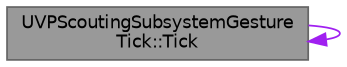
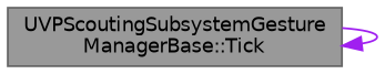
  digraph {
    rankdir=TB
-   n1 [color=gray40 fillcolor=grey60 fontcolor=black fontname=Helvetica fontsize=10 height=0.2 label="UVPScoutingSubsystemGesture\lTick::Tick" shape=box style=filled width=0.4]
+   n1 [color=gray40 fillcolor=grey60 fontcolor=black fontname=Helvetica fontsize=10 height=0.2 label="UVPScoutingSubsystemGesture\lManagerBase::Tick" shape=box style=filled width=0.4]
    n1 -> n1 [color=purple fontname=Helvetica fontsize=10 labelfontname=Helvetica labelfontsize=10 style=solid]
  }
